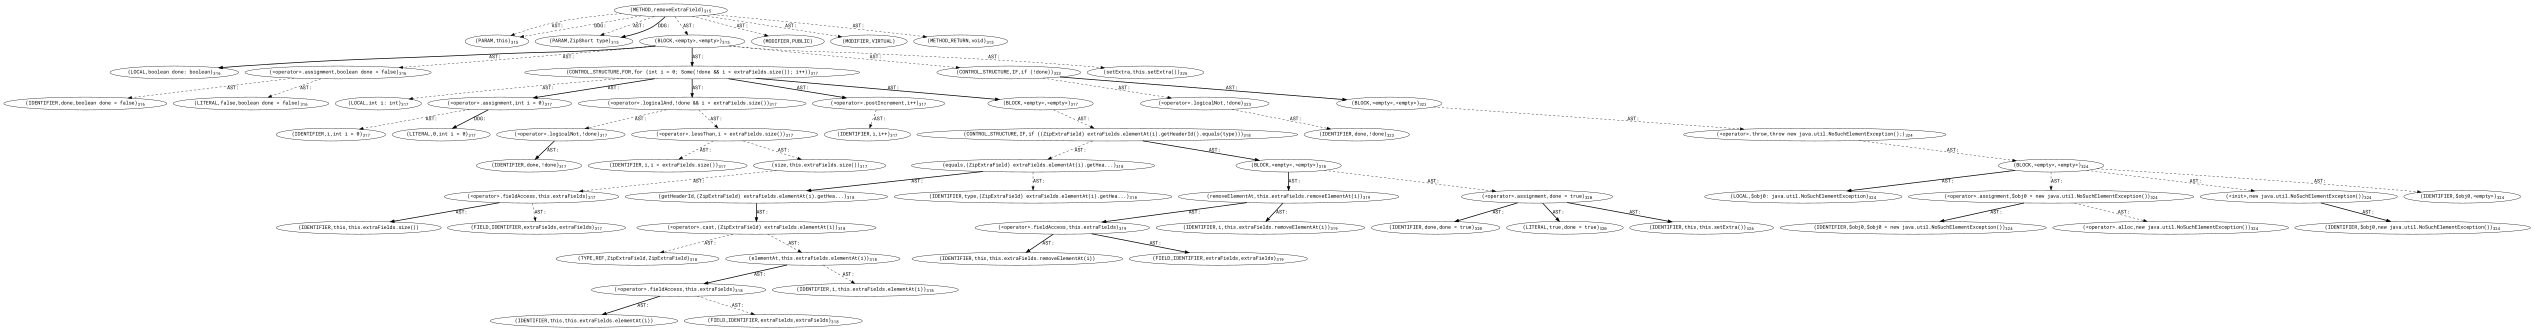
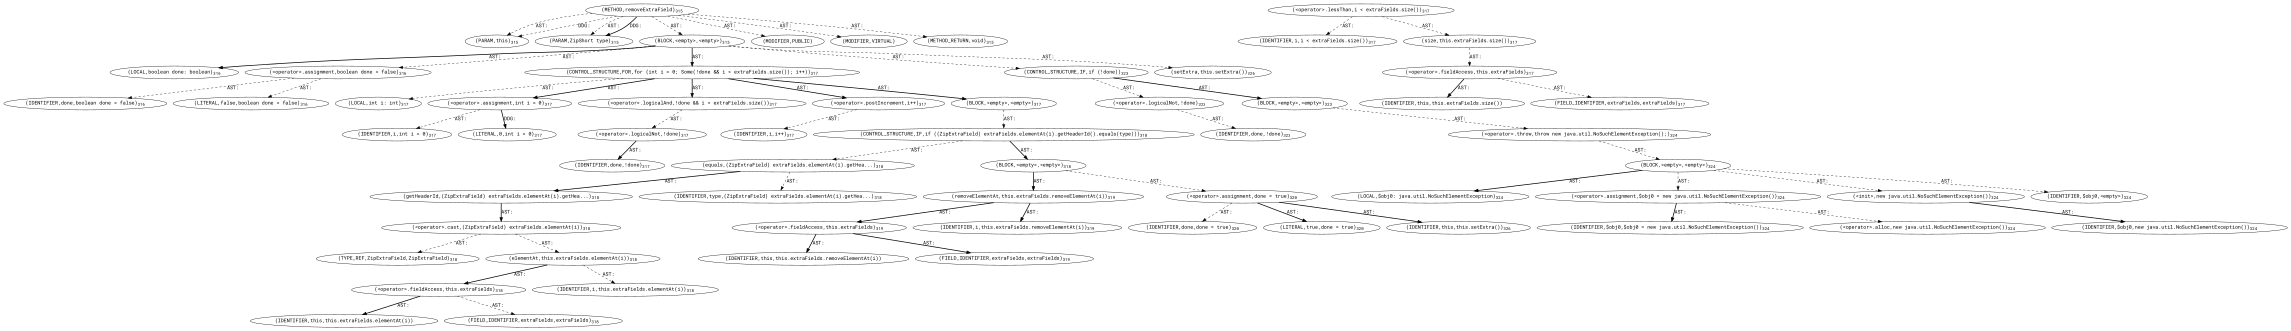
  digraph {
    fontname="Roboto Mono"
    node [fontname="Roboto Mono"]
    edge [fontname="Roboto Mono" style=dashed]
    n1 [label=<(METHOD,removeExtraField)<SUB>315</SUB>>]
    n2 [label=<(PARAM,this)<SUB>315</SUB>>]
    n3 [label=<(PARAM,ZipShort type)<SUB>315</SUB>>]
    n4 [label=<(BLOCK,&lt;empty&gt;,&lt;empty&gt;)<SUB>315</SUB>>]
    n5 [label=<(MODIFIER,PUBLIC)>]
    n6 [label=<(MODIFIER,VIRTUAL)>]
    n7 [label=<(METHOD_RETURN,void)<SUB>315</SUB>>]
    n8 [label=<(LOCAL,boolean done: boolean)<SUB>316</SUB>>]
    n9 [label=<(&lt;operator&gt;.assignment,boolean done = false)<SUB>316</SUB>>]
    n10 [label=<(CONTROL_STRUCTURE,FOR,for (int i = 0; Some(!done &amp;&amp; i &lt; extraFields.size()); i++))<SUB>317</SUB>>]
    n11 [label=<(CONTROL_STRUCTURE,IF,if (!done))<SUB>323</SUB>>]
    n12 [label=<(setExtra,this.setExtra())<SUB>326</SUB>>]
    n13 [label=<(IDENTIFIER,done,boolean done = false)<SUB>316</SUB>>]
    n14 [label=<(LITERAL,false,boolean done = false)<SUB>316</SUB>>]
    n15 [label=<(LOCAL,int i: int)<SUB>317</SUB>>]
    n16 [label=<(&lt;operator&gt;.assignment,int i = 0)<SUB>317</SUB>>]
    n17 [label=<(&lt;operator&gt;.logicalAnd,!done &amp;&amp; i &lt; extraFields.size())<SUB>317</SUB>>]
    n18 [label=<(&lt;operator&gt;.postIncrement,i++)<SUB>317</SUB>>]
    n19 [label=<(BLOCK,&lt;empty&gt;,&lt;empty&gt;)<SUB>317</SUB>>]
    n20 [label=<(&lt;operator&gt;.logicalNot,!done)<SUB>323</SUB>>]
    n21 [label=<(BLOCK,&lt;empty&gt;,&lt;empty&gt;)<SUB>323</SUB>>]
    n22 [label=<(IDENTIFIER,i,int i = 0)<SUB>317</SUB>>]
    n23 [label=<(LITERAL,0,int i = 0)<SUB>317</SUB>>]
    n24 [label=<(&lt;operator&gt;.logicalNot,!done)<SUB>317</SUB>>]
    n25 [label=<(&lt;operator&gt;.lessThan,i &lt; extraFields.size())<SUB>317</SUB>>]
    n26 [label=<(IDENTIFIER,i,i++)<SUB>317</SUB>>]
    n27 [label=<(CONTROL_STRUCTURE,IF,if ((ZipExtraField) extraFields.elementAt(i).getHeaderId().equals(type)))<SUB>318</SUB>>]
    n28 [label=<(IDENTIFIER,done,!done)<SUB>317</SUB>>]
    n29 [label=<(IDENTIFIER,i,i &lt; extraFields.size())<SUB>317</SUB>>]
    n30 [label=<(size,this.extraFields.size())<SUB>317</SUB>>]
    n31 [label=<(&lt;operator&gt;.fieldAccess,this.extraFields)<SUB>317</SUB>>]
    n32 [label=<(IDENTIFIER,this,this.extraFields.size())>]
    n33 [label=<(FIELD_IDENTIFIER,extraFields,extraFields)<SUB>317</SUB>>]
    n34 [label=<(equals,(ZipExtraField) extraFields.elementAt(i).getHea...)<SUB>318</SUB>>]
    n35 [label=<(BLOCK,&lt;empty&gt;,&lt;empty&gt;)<SUB>318</SUB>>]
    n36 [label=<(getHeaderId,(ZipExtraField) extraFields.elementAt(i).getHea...)<SUB>318</SUB>>]
    n37 [label=<(IDENTIFIER,type,(ZipExtraField) extraFields.elementAt(i).getHea...)<SUB>318</SUB>>]
    n38 [label=<(removeElementAt,this.extraFields.removeElementAt(i))<SUB>319</SUB>>]
    n39 [label=<(&lt;operator&gt;.assignment,done = true)<SUB>320</SUB>>]
    n40 [label=<(&lt;operator&gt;.cast,(ZipExtraField) extraFields.elementAt(i))<SUB>318</SUB>>]
    n41 [label=<(TYPE_REF,ZipExtraField,ZipExtraField)<SUB>318</SUB>>]
    n42 [label=<(elementAt,this.extraFields.elementAt(i))<SUB>318</SUB>>]
    n43 [label=<(&lt;operator&gt;.fieldAccess,this.extraFields)<SUB>318</SUB>>]
    n44 [label=<(IDENTIFIER,i,this.extraFields.elementAt(i))<SUB>318</SUB>>]
    n45 [label=<(IDENTIFIER,this,this.extraFields.elementAt(i))>]
    n46 [label=<(FIELD_IDENTIFIER,extraFields,extraFields)<SUB>318</SUB>>]
    n47 [label=<(&lt;operator&gt;.fieldAccess,this.extraFields)<SUB>319</SUB>>]
    n48 [label=<(IDENTIFIER,i,this.extraFields.removeElementAt(i))<SUB>319</SUB>>]
    n49 [label=<(IDENTIFIER,done,done = true)<SUB>320</SUB>>]
    n50 [label=<(LITERAL,true,done = true)<SUB>320</SUB>>]
    n51 [label=<(IDENTIFIER,this,this.setExtra())<SUB>326</SUB>>]
    n52 [label=<(IDENTIFIER,this,this.extraFields.removeElementAt(i))>]
    n53 [label=<(FIELD_IDENTIFIER,extraFields,extraFields)<SUB>319</SUB>>]
    n54 [label=<(IDENTIFIER,done,!done)<SUB>323</SUB>>]
    n55 [label=<(&lt;operator&gt;.throw,throw new java.util.NoSuchElementException();)<SUB>324</SUB>>]
    n56 [label=<(BLOCK,&lt;empty&gt;,&lt;empty&gt;)<SUB>324</SUB>>]
    n57 [label=<(LOCAL,$obj0: java.util.NoSuchElementException)<SUB>324</SUB>>]
    n58 [label=<(&lt;operator&gt;.assignment,$obj0 = new java.util.NoSuchElementException())<SUB>324</SUB>>]
    n59 [label=<(&lt;init&gt;,new java.util.NoSuchElementException())<SUB>324</SUB>>]
    n60 [label=<(IDENTIFIER,$obj0,&lt;empty&gt;)<SUB>324</SUB>>]
    n61 [label=<(IDENTIFIER,$obj0,$obj0 = new java.util.NoSuchElementException())<SUB>324</SUB>>]
    n62 [label=<(&lt;operator&gt;.alloc,new java.util.NoSuchElementException())<SUB>324</SUB>>]
    n63 [label=<(IDENTIFIER,$obj0,new java.util.NoSuchElementException())<SUB>324</SUB>>]
    n1 -> n2 [label="AST: "]
    n1 -> n2 [label="DDG: "]
    n1 -> n3 [label="AST: "]
    n1 -> n3 [label="DDG: " style=bold]
    n1 -> n4 [label="AST: "]
    n1 -> n5 [label="AST: "]
    n1 -> n6 [label="AST: "]
    n1 -> n7 [label="AST: "]
    n4 -> n8 [label="AST: " style=bold]
    n4 -> n9 [label="AST: "]
    n4 -> n10 [label="AST: " style=bold]
    n4 -> n11 [label="AST: "]
    n4 -> n12 [label="AST: "]
    n9 -> n13 [label="AST: "]
    n9 -> n14 [label="AST: "]
    n10 -> n15 [label="AST: "]
    n10 -> n16 [label="AST: " style=bold]
    n10 -> n17 [label="AST: " style=bold]
    n10 -> n18 [label="AST: " style=bold]
    n10 -> n19 [label="AST: " style=bold]
    n11 -> n20 [label="AST: "]
    n11 -> n21 [label="AST: " style=bold]
    n16 -> n22 [label="AST: "]
    n16 -> n23 [label="DDG: " style=bold]
    n17 -> n24 [label="AST: "]
-   n17 -> n25 [label="AST: "]
    n18 -> n26 [label="AST: "]
    n19 -> n27 [label="AST: "]
    n20 -> n54 [label="AST: "]
    n21 -> n55 [label="AST: "]
    n24 -> n28 [label="AST: " style=bold]
    n25 -> n29 [label="AST: "]
    n25 -> n30 [label="AST: "]
    n27 -> n34 [label="AST: "]
    n27 -> n35 [label="AST: " style=bold]
    n30 -> n31 [label="AST: "]
    n31 -> n32 [label="AST: " style=bold]
    n31 -> n33 [label="AST: "]
    n34 -> n36 [label="AST: " style=bold]
    n34 -> n37 [label="AST: "]
    n35 -> n38 [label="AST: " style=bold]
    n35 -> n39 [label="AST: "]
    n36 -> n40 [label="AST: " style=bold]
    n38 -> n47 [label="AST: " style=bold]
    n38 -> n48 [label="AST: " style=bold]
-   n39 -> n49 [label="AST: " style=bold]
+   n39 -> n49 [label="AST: "]
    n39 -> n50 [label="AST: " style=bold]
    n39 -> n51 [label="AST: " style=bold]
    n40 -> n41 [label="AST: "]
    n40 -> n42 [label="AST: "]
    n42 -> n43 [label="AST: " style=bold]
    n42 -> n44 [label="AST: "]
    n43 -> n45 [label="AST: " style=bold]
    n43 -> n46 [label="AST: "]
    n47 -> n52 [label="AST: " style=bold]
    n47 -> n53 [label="AST: " style=bold]
    n55 -> n56 [label="AST: "]
    n56 -> n57 [label="AST: " style=bold]
    n56 -> n58 [label="AST: "]
    n56 -> n59 [label="AST: "]
    n56 -> n60 [label="AST: "]
    n58 -> n61 [label="AST: " style=bold]
    n58 -> n62 [label="AST: "]
    n59 -> n63 [label="AST: " style=bold]
  }
